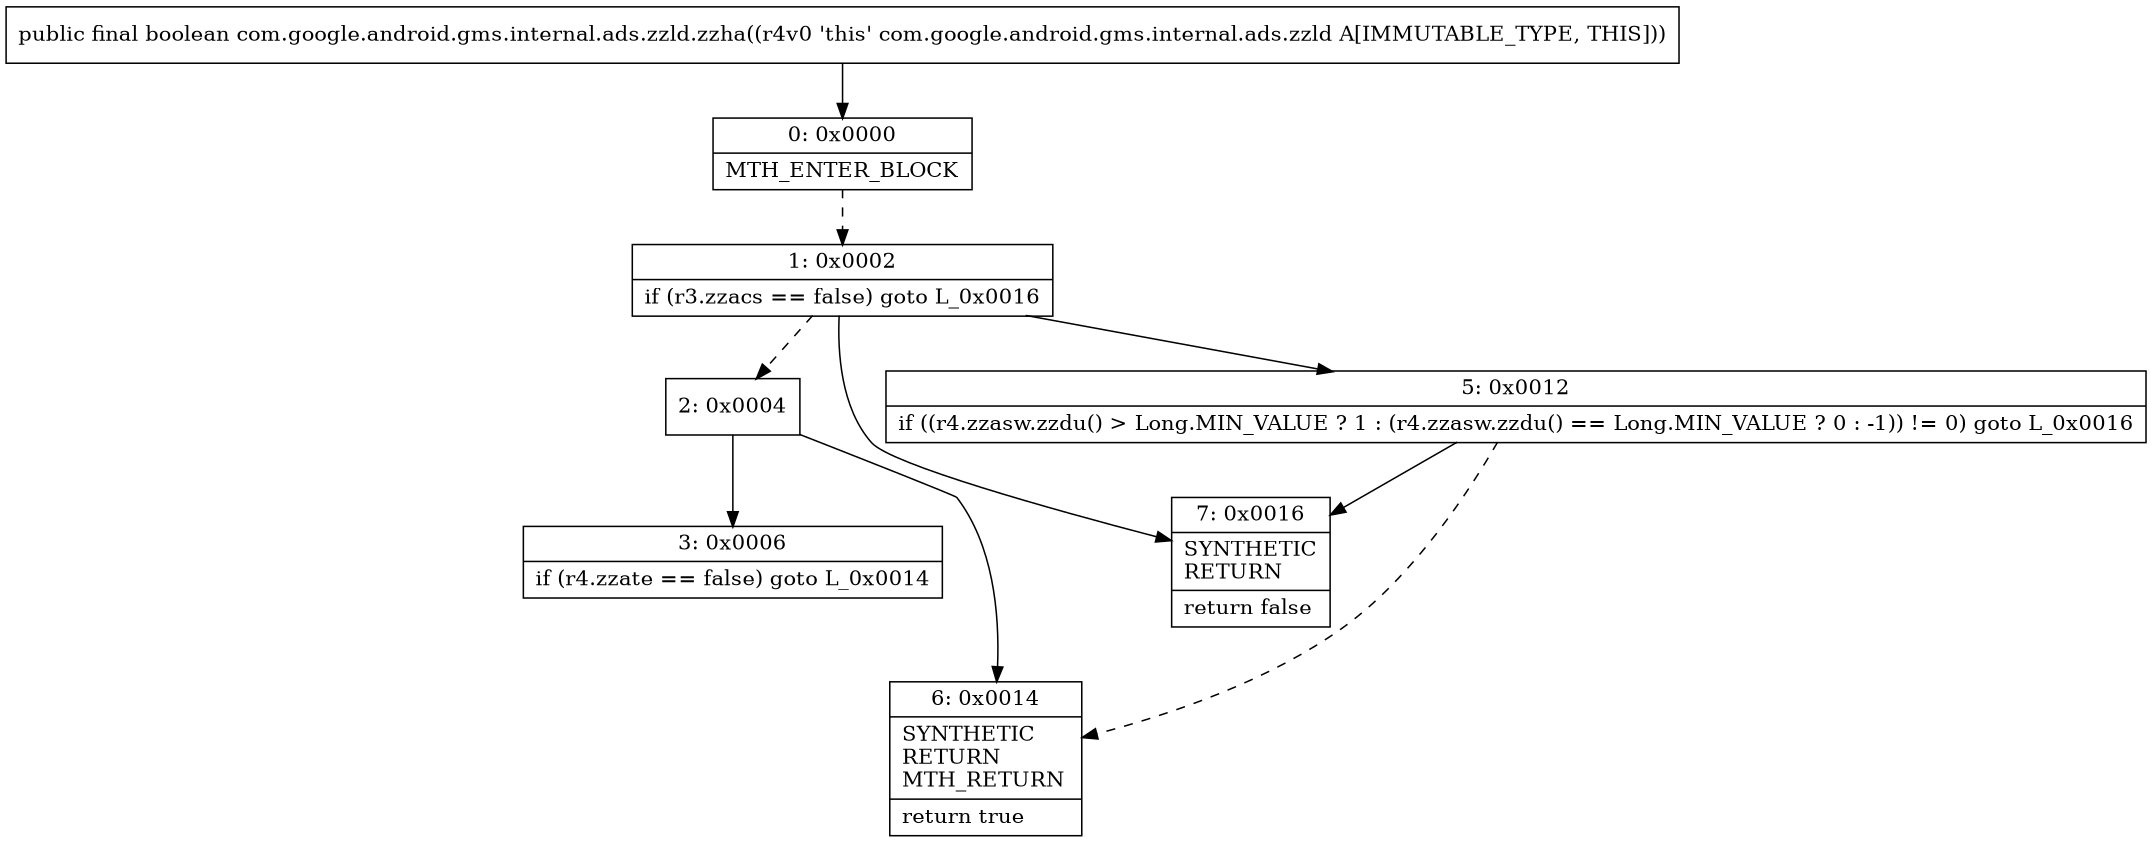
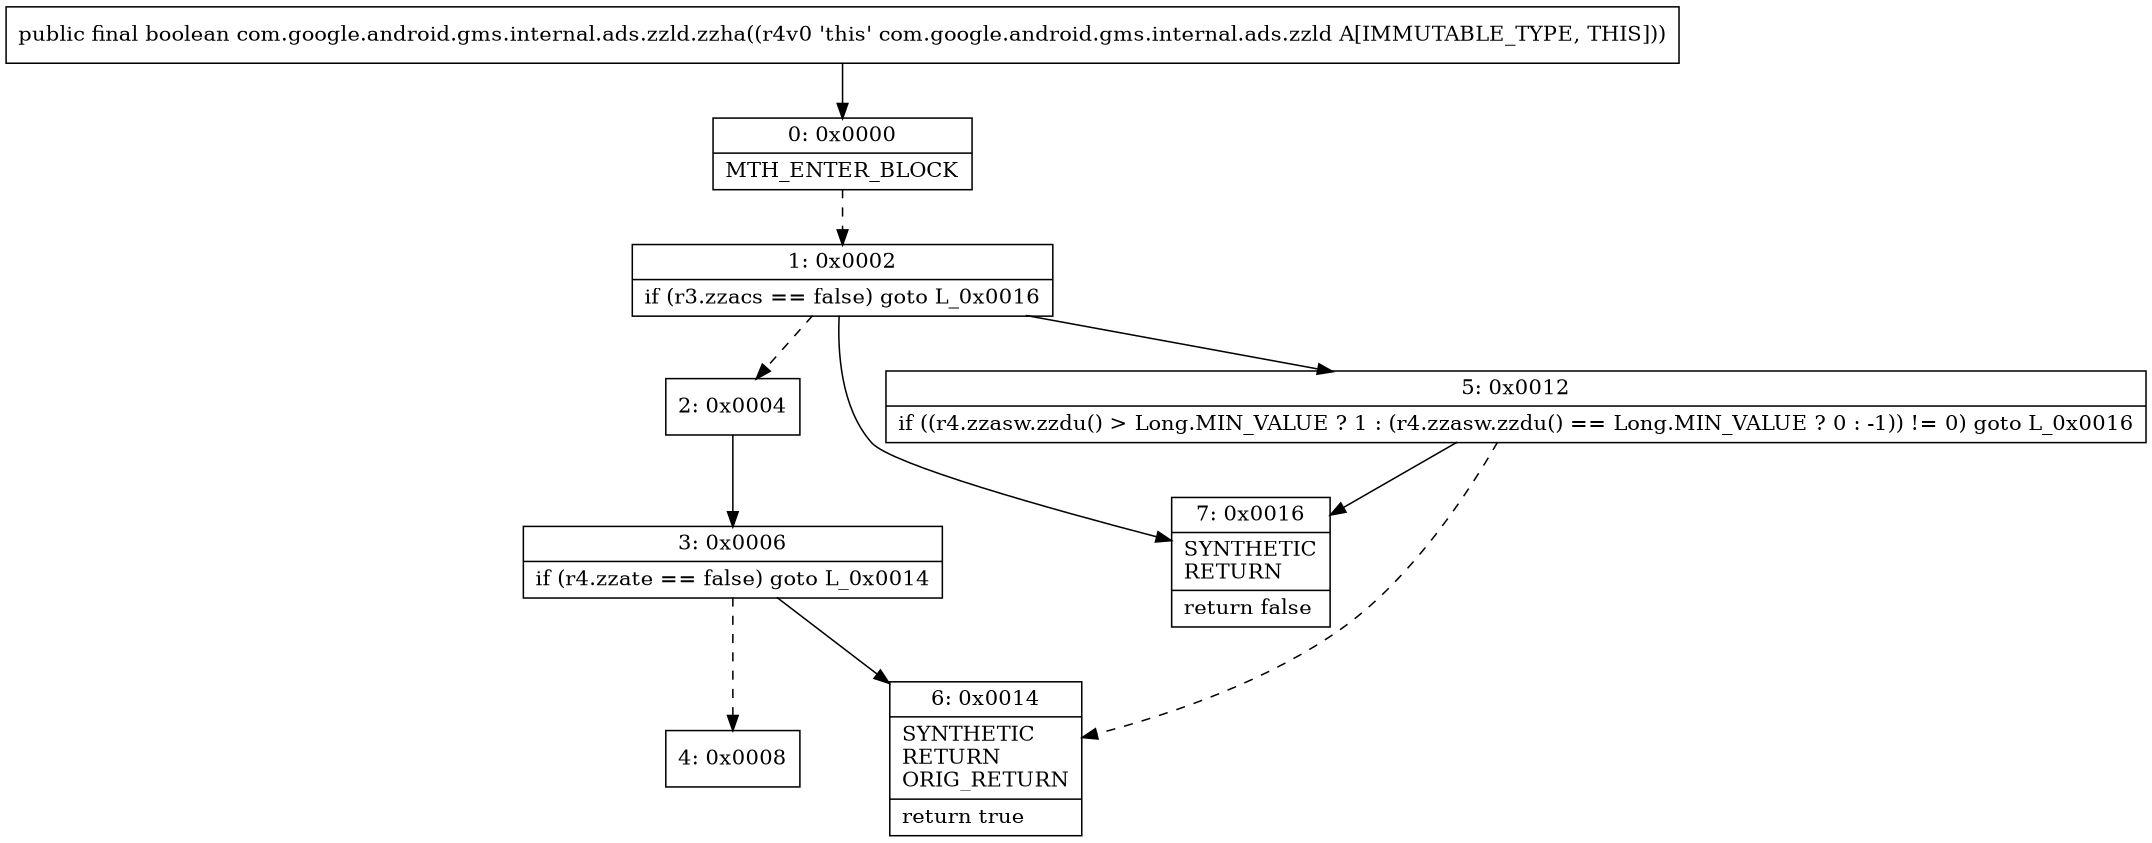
  digraph {
    node [shape=record]
    n1 [label="{0\:\ 0x0000|MTH_ENTER_BLOCK\l}"]
    n2 [label="{1\:\ 0x0002|if (r3.zzacs == false) goto L_0x0016\l}"]
    n3 [label="{2\:\ 0x0004}"]
    n4 [label="{7\:\ 0x0016|SYNTHETIC\lRETURN\l|return false\l}"]
    n5 [label="{5\:\ 0x0012|if ((r4.zzasw.zzdu() \> Long.MIN_VALUE ? 1 : (r4.zzasw.zzdu() == Long.MIN_VALUE ? 0 : \-1)) != 0) goto L_0x0016\l}"]
    n6 [label="{3\:\ 0x0006|if (r4.zzate == false) goto L_0x0014\l}"]
-   n8 [label="{6\:\ 0x0014|SYNTHETIC\lRETURN\lMTH_RETURN\l|return true\l}"]
+   n7 [label="{4\:\ 0x0008}"]
+   n8 [label="{6\:\ 0x0014|SYNTHETIC\lRETURN\lORIG_RETURN\l|return true\l}"]
    n9 [label="{public final boolean com.google.android.gms.internal.ads.zzld.zzha((r4v0 'this' com.google.android.gms.internal.ads.zzld A[IMMUTABLE_TYPE, THIS])) }"]
    n1 -> n2 [style=dashed]
    n2 -> n3 [style=dashed]
    n2 -> n4
    n2 -> n5
    n3 -> n6
    n5 -> n4
    n5 -> n8 [style=dashed]
-   n3 -> n8
+   n6 -> n7 [style=dashed]
+   n6 -> n8
    n9 -> n1
  }
